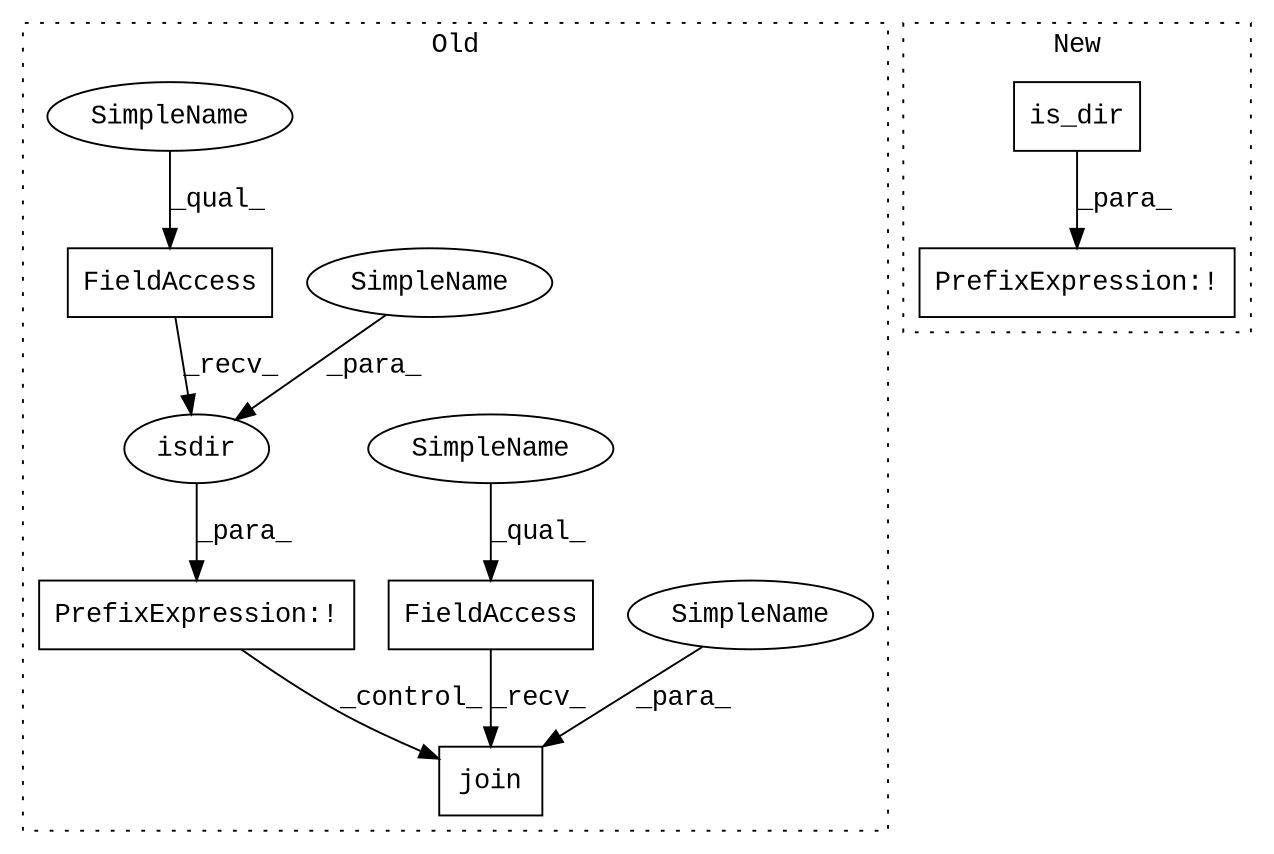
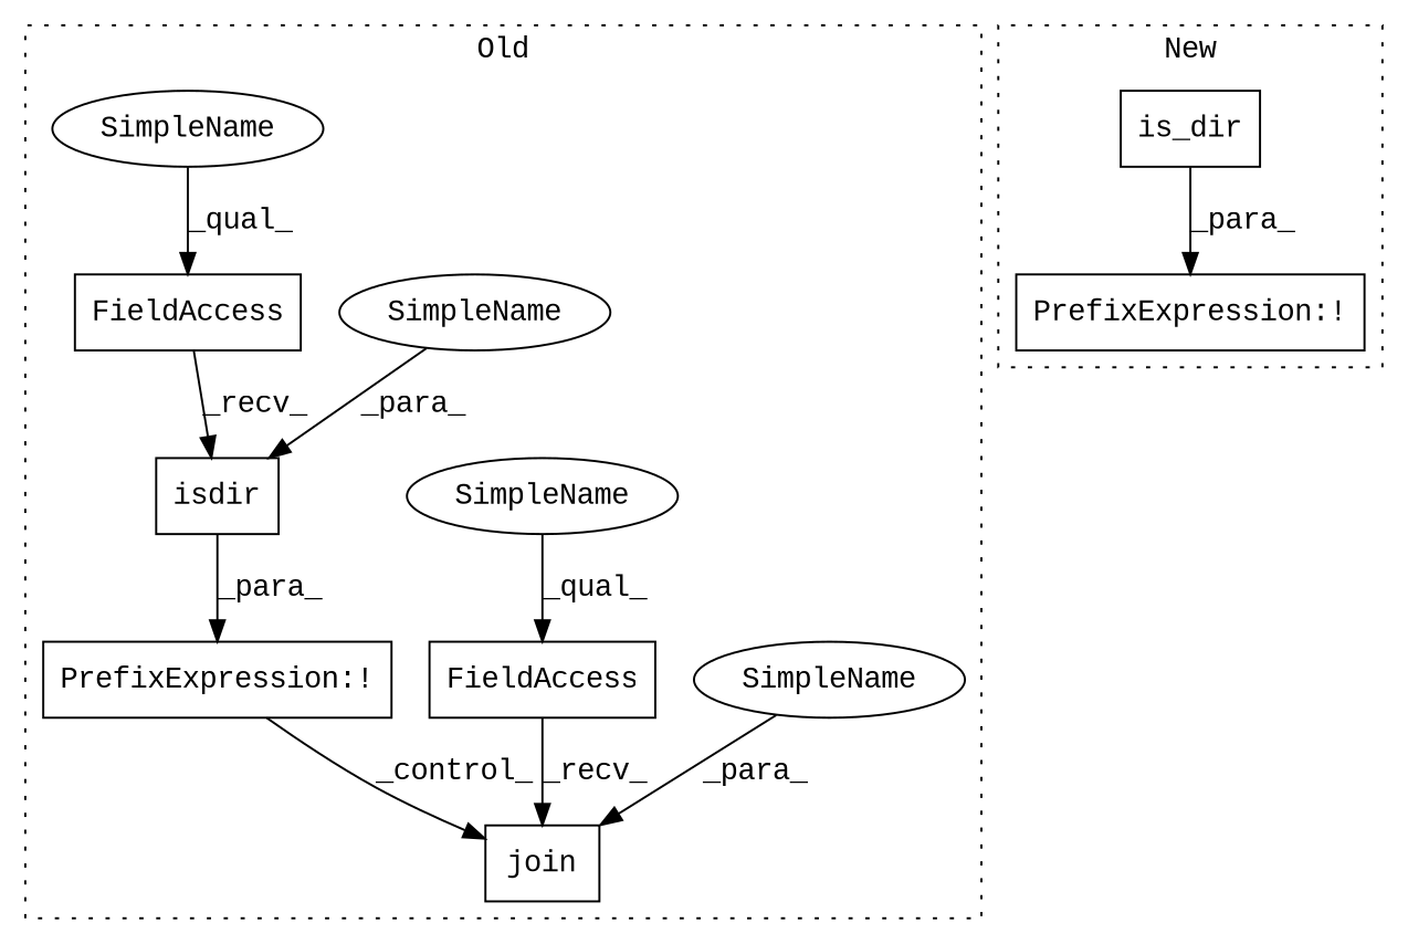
  digraph {
    fontname="Liberation Mono"
    node [a=42 l=7 s=5994 shape=box fontname="Liberation Mono"]
    edge [fontname="Liberation Mono"]
-   n1 [a=32 l="6,1" label=isdir s="6002,6023" shape=ellipse]
+   n1 [a=32 l="6,1" label=isdir s="6002,6023"]
    n2 [a=22 label=FieldAccess]
    n3 [a=22 label=FieldAccess s=6257]
    n4 [a=38 l=1 label="PrefixExpression:!" s=5993]
    n5 [a=32 l="5,1" label=join s="6265,6294"]
    n6 [l=15 label=SimpleName s=6008 shape=ellipse]
    n7 [l=15 label=SimpleName s=6270 shape=ellipse]
    n8 [l=2 label=SimpleName s=6257 shape=ellipse]
    n9 [l=2 label=SimpleName shape=ellipse]
    n10 [a=32 l=8 label=is_dir s=5524]
    n11 [a=38 l=1 label="PrefixExpression:!" s=5507]
    subgraph cluster_1 {
      label=Old
      style=dotted
      n1
      n2
      n3
      n4
      n5
      n6
      n7
      n8
      n9
    }
    subgraph cluster_2 {
      label=New
      style=dotted
      n10
      n11
    }
    n1 -> n4 [label=_para_]
    n2 -> n1 [label=_recv_]
    n3 -> n5 [label=_recv_]
    n4 -> n5 [label=_control_]
    n6 -> n1 [label=_para_]
    n7 -> n5 [label=_para_]
    n8 -> n3 [label=_qual_]
    n9 -> n2 [label=_qual_]
    n10 -> n11 [label=_para_]
  }
